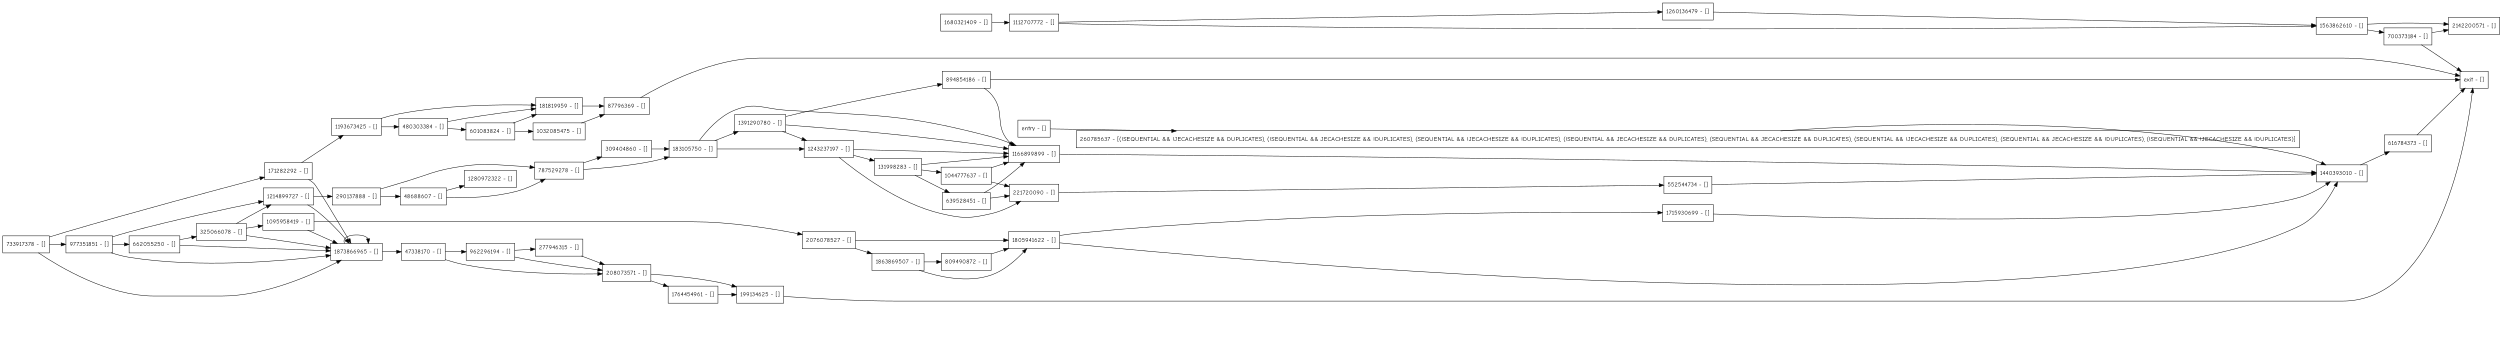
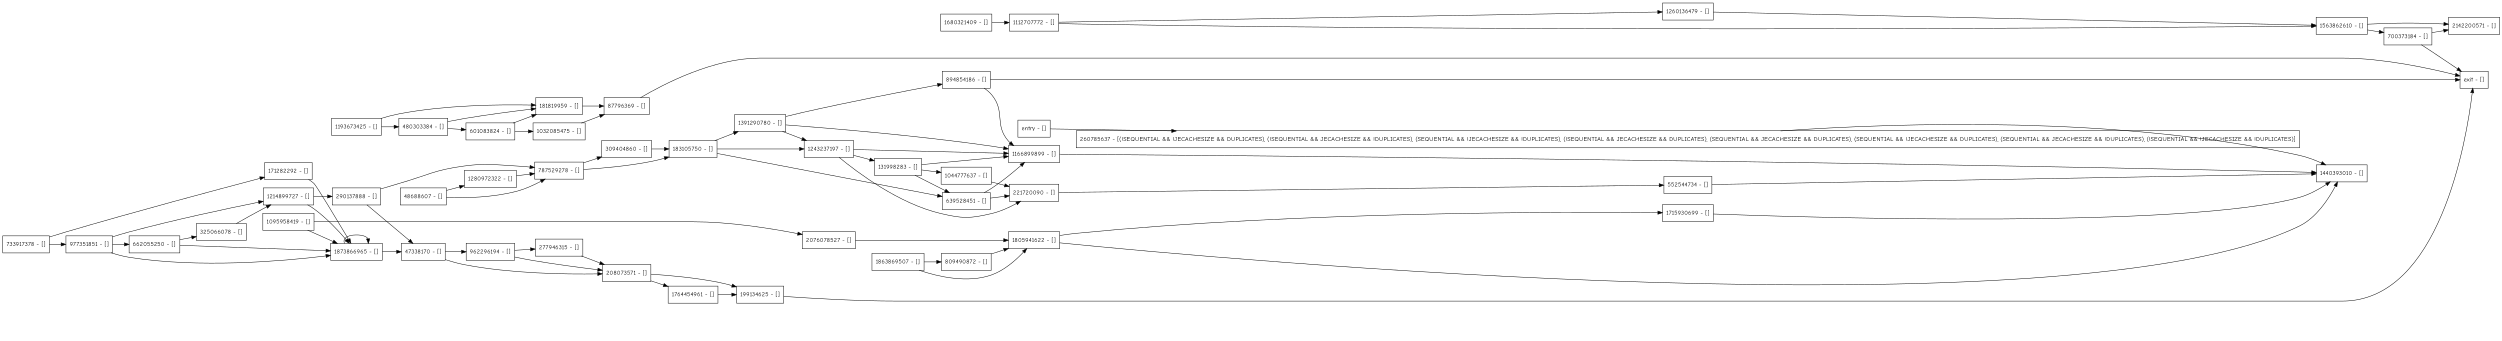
  digraph {
    fontname="Comic Neue"
    rankdir=LR
    node [fontname="Comic Neue" shape=record]
    edge [fontname="Comic Neue"]
    n1 [label="809490872 - []"]
    n2 [label="1805941622 - []"]
    n3 [label="1440393010 - []"]
    n4 [label="1715930699 - []"]
    n5 [label="1260136479 - []"]
    n6 [label="1563862610 - []"]
    n7 [label="2142200571 - []"]
    n8 [label="700373184 - []"]
    n9 [label="1095958419 - []"]
    n10 [label="1873866965 - []"]
    n11 [label="2076078527 - []"]
    n12 [label="47338170 - []"]
    n13 [label="1863869507 - []"]
    n14 [label="260785637 - [(!SEQUENTIAL && !JECACHESIZE && DUPLICATES), (!SEQUENTIAL && JECACHESIZE && !DUPLICATES), (SEQUENTIAL && !JECACHESIZE && !DUPLICATES), (!SEQUENTIAL && JECACHESIZE && DUPLICATES), (SEQUENTIAL && JECACHESIZE && DUPLICATES), (SEQUENTIAL && !JECACHESIZE && DUPLICATES), (SEQUENTIAL && JECACHESIZE && !DUPLICATES), (!SEQUENTIAL && !JECACHESIZE && !DUPLICATES)]"]
-   n15 [label="616784373 - []"]
    n16 [label="208073571 - []"]
    n17 [label="1764454961 - []"]
    n18 [label="199134625 - []"]
    n19 [label="exit - []"]
    n20 [label="639528451 - []"]
    n21 [label="1166899899 - []"]
    n22 [label="221720090 - []"]
    n23 [label="1044777637 - []"]
    n24 [label="962296194 - []"]
    n25 [label="277946315 - []"]
    n26 [label="733917378 - []"]
    n27 [label="171282292 - []"]
    n28 [label="977351851 - []"]
    n29 [label="1193673425 - []"]
    n30 [label="1214899727 - []"]
    n31 [label="662055250 - []"]
    n32 [label="325066078 - []"]
    n33 [label="290137888 - []"]
    n34 [label="181819959 - []"]
    n35 [label="480303384 - []"]
    n36 [label="309404860 - []"]
    n37 [label="183105750 - []"]
    n38 [label="1391290780 - []"]
    n39 [label="1243237197 - []"]
    n40 [label="1680321409 - []"]
    n41 [label="1112707772 - []"]
    n42 [label="48688607 - []"]
    n43 [label="1280972322 - []"]
    n44 [label="787529278 - []"]
    n45 [label="601083824 - []"]
    n46 [label="1032085475 - []"]
    n47 [label="87796369 - []"]
    n48 [label="131998283 - []"]
    n49 [label="entry - []"]
    n50 [label="894854186 - []"]
    n51 [label="552544734 - []"]
    n1 -> n2
    n2 -> n3
    n2 -> n4
-   n3 -> n15
    n4 -> n3
    n5 -> n6
    n6 -> n7
    n6 -> n8
    n8 -> n7
    n8 -> n19
    n9 -> n10
    n9 -> n11
    n10 -> n10
    n10 -> n12
    n11 -> n2
-   n11 -> n13
    n12 -> n16
    n12 -> n24
    n13 -> n1
    n13 -> n2
    n14 -> n3
-   n15 -> n19
    n16 -> n17
    n16 -> n18
    n17 -> n18
    n18 -> n19
    n20 -> n21
    n20 -> n22
    n21 -> n3
    n22 -> n51
-   n23 -> n21
    n23 -> n22
    n24 -> n16
    n24 -> n25
    n25 -> n16
-   n26 -> n10
    n26 -> n27
    n26 -> n28
    n27 -> n10
-   n27 -> n29
    n28 -> n10
    n28 -> n30
    n28 -> n31
    n29 -> n34
    n29 -> n35
    n30 -> n10
    n30 -> n33
    n31 -> n10
    n31 -> n32
-   n32 -> n9
-   n32 -> n10
    n32 -> n30
-   n33 -> n42
+   n33 -> n12
    n33 -> n44
    n34 -> n47
    n35 -> n34
    n35 -> n45
    n36 -> n37
-   n37 -> n21
+   n37 -> n20
    n37 -> n38
    n37 -> n39
    n38 -> n21
    n38 -> n39
    n38 -> n50
    n39 -> n21
    n39 -> n22
    n39 -> n48
    n40 -> n41
    n41 -> n5
    n41 -> n6
    n42 -> n43
    n42 -> n44
+   n43 -> n44
    n44 -> n36
    n44 -> n37
    n45 -> n34
    n45 -> n46
    n46 -> n47
    n47 -> n19
    n48 -> n20
    n48 -> n21
    n48 -> n23
    n49 -> n14
    n50 -> n19
    n50 -> n21
    n51 -> n3
  }
